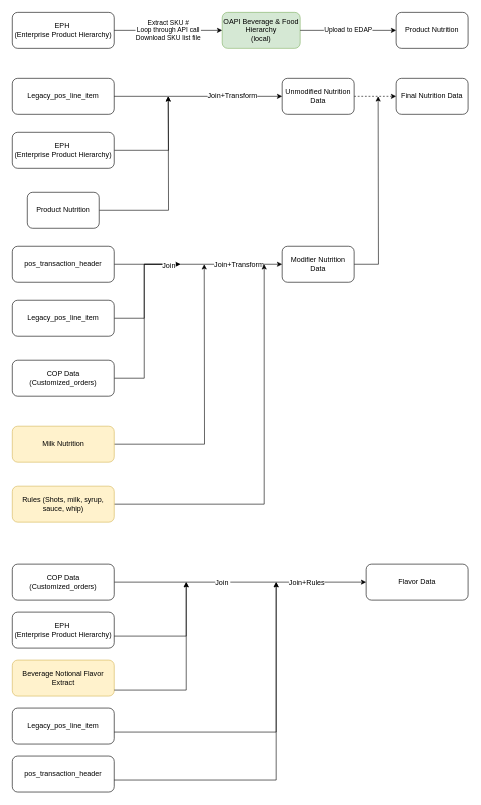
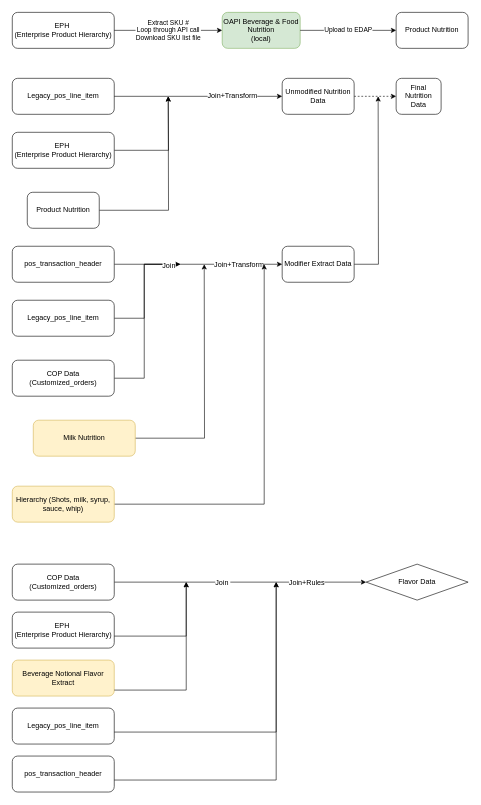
  <mxCell id="0" />
  <mxCell id="1" parent="0" />
  <mxCell id="2" value="EPH&amp;nbsp;&lt;br&gt;(Enterprise Product Hierarchy)&lt;br&gt;" style="rounded=1;whiteSpace=wrap;html=1;" vertex="1" parent="1"><mxGeometry x="20" y="20" width="170" height="60" as="geometry" /></mxCell>
  <mxCell id="3" value="Extract SKU #&lt;br&gt;Loop through API call&lt;br&gt;Download SKU list file&lt;br&gt;" style="endArrow=classic;html=1;exitX=1;exitY=0.5;exitDx=0;exitDy=0;entryX=0;entryY=0.5;entryDx=0;entryDy=0;" edge="1" parent="1" source="2" target="4"><mxGeometry width="50" height="50" relative="1" as="geometry"><mxPoint x="70" y="180" as="sourcePoint" /><mxPoint x="370" y="80" as="targetPoint" /></mxGeometry></mxCell>
- <mxCell id="4" value="OAPI Beverage &amp;amp; Food Hierarchy&lt;br&gt;(local)&lt;br&gt;" style="rounded=1;whiteSpace=wrap;html=1;fillColor=#d5e8d4;strokeColor=#82b366;" vertex="1" parent="1"><mxGeometry x="370" y="20" width="130" height="60" as="geometry" /></mxCell>
+ <mxCell id="4" value="OAPI Beverage &amp;amp; Food Nutrition&lt;br&gt;(local)&lt;br&gt;" style="rounded=1;whiteSpace=wrap;html=1;fillColor=#d5e8d4;strokeColor=#82b366;" vertex="1" parent="1"><mxGeometry x="370" y="20" width="130" height="60" as="geometry" /></mxCell>
  <mxCell id="5" value="Upload to EDAP" style="endArrow=classic;html=1;exitX=1;exitY=0.5;exitDx=0;exitDy=0;entryX=0;entryY=0.5;entryDx=0;entryDy=0;" edge="1" parent="1" source="4" target="6"><mxGeometry width="50" height="50" relative="1" as="geometry"><mxPoint x="530" y="100" as="sourcePoint" /><mxPoint x="620" y="80" as="targetPoint" /></mxGeometry></mxCell>
  <mxCell id="6" value="Product Nutrition" style="rounded=1;whiteSpace=wrap;html=1;" vertex="1" parent="1"><mxGeometry x="660" y="20" width="120" height="60" as="geometry" /></mxCell>
  <mxCell id="7" value="" style="edgeStyle=orthogonalEdgeStyle;rounded=0;orthogonalLoop=1;jettySize=auto;html=1;" edge="1" parent="1" source="8"><mxGeometry relative="1" as="geometry"><mxPoint x="280" y="160" as="targetPoint" /></mxGeometry></mxCell>
  <mxCell id="8" value="EPH&amp;nbsp;&lt;br&gt;(Enterprise Product Hierarchy)&lt;br&gt;" style="rounded=1;whiteSpace=wrap;html=1;" vertex="1" parent="1"><mxGeometry x="20" y="220" width="170" height="60" as="geometry" /></mxCell>
  <mxCell id="9" value="" style="edgeStyle=orthogonalEdgeStyle;rounded=0;orthogonalLoop=1;jettySize=auto;html=1;" edge="1" parent="1" source="10"><mxGeometry relative="1" as="geometry"><mxPoint x="280" y="160" as="targetPoint" /></mxGeometry></mxCell>
  <mxCell id="10" value="Product Nutrition" style="rounded=1;whiteSpace=wrap;html=1;" vertex="1" parent="1"><mxGeometry x="45" y="320" width="120" height="60" as="geometry" /></mxCell>
  <mxCell id="11" style="edgeStyle=orthogonalEdgeStyle;rounded=0;orthogonalLoop=1;jettySize=auto;html=1;exitX=1;exitY=0.5;exitDx=0;exitDy=0;" edge="1" parent="1" source="12"><mxGeometry relative="1" as="geometry"><mxPoint x="300" y="440" as="targetPoint" /><Array as="points"><mxPoint x="240" y="530" /><mxPoint x="240" y="440" /></Array></mxGeometry></mxCell>
  <mxCell id="12" value="Legacy_pos_line_item" style="rounded=1;whiteSpace=wrap;html=1;" vertex="1" parent="1"><mxGeometry x="20" y="500" width="170" height="60" as="geometry" /></mxCell>
  <mxCell id="13" value="" style="edgeStyle=orthogonalEdgeStyle;rounded=0;orthogonalLoop=1;jettySize=auto;html=1;" edge="1" parent="1" source="14"><mxGeometry relative="1" as="geometry"><mxPoint x="340" y="440" as="targetPoint" /></mxGeometry></mxCell>
- <mxCell id="14" value="Milk Nutrition" style="rounded=1;whiteSpace=wrap;html=1;fillColor=#fff2cc;strokeColor=#d6b656;" vertex="1" parent="1"><mxGeometry x="20" y="710" width="170" height="60" as="geometry" /></mxCell>
+ <mxCell id="14" value="Milk Nutrition" style="rounded=1;whiteSpace=wrap;html=1;fillColor=#fff2cc;strokeColor=#d6b656;" vertex="1" parent="1"><mxGeometry x="55" y="700" width="170" height="60" as="geometry" /></mxCell>
  <mxCell id="15" style="edgeStyle=orthogonalEdgeStyle;rounded=0;orthogonalLoop=1;jettySize=auto;html=1;" edge="1" parent="1" source="16"><mxGeometry relative="1" as="geometry"><mxPoint x="300" y="440" as="targetPoint" /><Array as="points"><mxPoint x="240" y="630" /><mxPoint x="240" y="440" /></Array></mxGeometry></mxCell>
  <mxCell id="16" value="COP Data&lt;br&gt;(Customized_orders)&lt;br&gt;" style="rounded=1;whiteSpace=wrap;html=1;" vertex="1" parent="1"><mxGeometry x="20" y="600" width="170" height="60" as="geometry" /></mxCell>
  <mxCell id="17" style="edgeStyle=orthogonalEdgeStyle;rounded=0;orthogonalLoop=1;jettySize=auto;html=1;exitX=1;exitY=0.5;exitDx=0;exitDy=0;entryX=0;entryY=0.5;entryDx=0;entryDy=0;" edge="1" parent="1" source="20" target="22"><mxGeometry relative="1" as="geometry"><mxPoint x="460" y="440" as="targetPoint" /><Array as="points" /></mxGeometry></mxCell>
  <mxCell id="18" value="Join" style="text;html=1;resizable=0;points=[];align=center;verticalAlign=middle;labelBackgroundColor=#ffffff;" vertex="1" connectable="0" parent="17"><mxGeometry x="0.048" y="-57" relative="1" as="geometry"><mxPoint x="-57" y="-55" as="offset" /></mxGeometry></mxCell>
  <mxCell id="19" value="Join+Transform" style="text;html=1;resizable=0;points=[];align=center;verticalAlign=middle;labelBackgroundColor=#ffffff;" vertex="1" connectable="0" parent="17"><mxGeometry x="0.333" y="-1" relative="1" as="geometry"><mxPoint x="20" y="-1" as="offset" /></mxGeometry></mxCell>
  <mxCell id="20" value="pos_transaction_header" style="rounded=1;whiteSpace=wrap;html=1;" vertex="1" parent="1"><mxGeometry x="20" y="410" width="170" height="60" as="geometry" /></mxCell>
  <mxCell id="21" value="" style="edgeStyle=orthogonalEdgeStyle;rounded=0;orthogonalLoop=1;jettySize=auto;html=1;" edge="1" parent="1" source="22"><mxGeometry relative="1" as="geometry"><mxPoint x="630" y="160" as="targetPoint" /></mxGeometry></mxCell>
- <mxCell id="22" value="Modifier Nutrition Data" style="rounded=1;whiteSpace=wrap;html=1;" vertex="1" parent="1"><mxGeometry x="470" y="410" width="120" height="60" as="geometry" /></mxCell>
+ <mxCell id="22" value="Modifier Extract Data" style="rounded=1;whiteSpace=wrap;html=1;" vertex="1" parent="1"><mxGeometry x="470" y="410" width="120" height="60" as="geometry" /></mxCell>
  <mxCell id="23" value="Legacy_pos_line_item" style="rounded=1;whiteSpace=wrap;html=1;" vertex="1" parent="1"><mxGeometry x="20" y="130" width="170" height="60" as="geometry" /></mxCell>
  <mxCell id="24" value="" style="endArrow=classic;html=1;exitX=1;exitY=0.5;exitDx=0;exitDy=0;entryX=0;entryY=0.5;entryDx=0;entryDy=0;" edge="1" parent="1" source="23" target="27"><mxGeometry width="50" height="50" relative="1" as="geometry"><mxPoint x="220" y="200" as="sourcePoint" /><mxPoint x="360" y="160" as="targetPoint" /></mxGeometry></mxCell>
  <mxCell id="25" value="Join+Transform" style="text;html=1;resizable=0;points=[];align=center;verticalAlign=middle;labelBackgroundColor=#ffffff;" vertex="1" connectable="0" parent="24"><mxGeometry x="0.4" y="2" relative="1" as="geometry"><mxPoint as="offset" /></mxGeometry></mxCell>
  <mxCell id="26" value="" style="edgeStyle=orthogonalEdgeStyle;rounded=0;orthogonalLoop=1;jettySize=auto;html=1;dashed=1;" edge="1" parent="1" source="27" target="28"><mxGeometry relative="1" as="geometry" /></mxCell>
  <mxCell id="27" value="Unmodified Nutrition Data" style="rounded=1;whiteSpace=wrap;html=1;" vertex="1" parent="1"><mxGeometry x="470" y="130" width="120" height="60" as="geometry" /></mxCell>
- <mxCell id="28" value="Final Nutrition Data" style="rounded=1;whiteSpace=wrap;html=1;" vertex="1" parent="1"><mxGeometry x="660" y="130" width="120" height="60" as="geometry" /></mxCell>
+ <mxCell id="28" value="Final Nutrition Data" style="rounded=1;whiteSpace=wrap;html=1;" vertex="1" parent="1"><mxGeometry x="660" y="130" width="75" height="60" as="geometry" /></mxCell>
  <mxCell id="29" value="" style="edgeStyle=orthogonalEdgeStyle;rounded=0;orthogonalLoop=1;jettySize=auto;html=1;" edge="1" parent="1" source="30"><mxGeometry relative="1" as="geometry"><mxPoint x="440" y="440" as="targetPoint" /><Array as="points"><mxPoint x="440" y="840" /><mxPoint x="440" y="440" /></Array></mxGeometry></mxCell>
- <mxCell id="30" value="Rules (Shots, milk, syrup, sauce, whip)" style="rounded=1;whiteSpace=wrap;html=1;fillColor=#fff2cc;strokeColor=#d6b656;" vertex="1" parent="1"><mxGeometry x="20" y="810" width="170" height="60" as="geometry" /></mxCell>
+ <mxCell id="30" value="Hierarchy (Shots, milk, syrup, sauce, whip)" style="rounded=1;whiteSpace=wrap;html=1;fillColor=#fff2cc;strokeColor=#d6b656;" vertex="1" parent="1"><mxGeometry x="20" y="810" width="170" height="60" as="geometry" /></mxCell>
  <mxCell id="31" value="" style="edgeStyle=none;rounded=0;orthogonalLoop=1;jettySize=auto;html=1;" edge="1" parent="1" source="34" target="35"><mxGeometry relative="1" as="geometry" /></mxCell>
  <mxCell id="32" value="Join+Rules" style="text;html=1;resizable=0;points=[];align=center;verticalAlign=middle;labelBackgroundColor=#ffffff;" vertex="1" connectable="0" parent="31"><mxGeometry x="0.384" y="1" relative="1" as="geometry"><mxPoint x="29" y="1" as="offset" /></mxGeometry></mxCell>
  <mxCell id="33" value="Join&amp;nbsp;" style="text;html=1;resizable=0;points=[];align=center;verticalAlign=middle;labelBackgroundColor=#ffffff;" vertex="1" connectable="0" parent="31"><mxGeometry x="-0.285" relative="1" as="geometry"><mxPoint x="30" as="offset" /></mxGeometry></mxCell>
  <mxCell id="34" value="COP Data&lt;br&gt;(Customized_orders)&lt;br&gt;" style="rounded=1;whiteSpace=wrap;html=1;" vertex="1" parent="1"><mxGeometry x="20" y="940" width="170" height="60" as="geometry" /></mxCell>
- <mxCell id="35" value="Flavor Data" style="rounded=1;whiteSpace=wrap;html=1;" vertex="1" parent="1"><mxGeometry x="610" y="940" width="170" height="60" as="geometry" /></mxCell>
+ <mxCell id="35" value="Flavor Data" style="rhombus;whiteSpace=wrap;html=1;" vertex="1" parent="1"><mxGeometry x="610" y="940" width="170" height="60" as="geometry" /></mxCell>
  <mxCell id="36" value="Beverage Notional Flavor Extract" style="rounded=1;whiteSpace=wrap;html=1;fillColor=#fff2cc;strokeColor=#d6b656;" vertex="1" parent="1"><mxGeometry x="20" y="1100" width="170" height="60" as="geometry" /></mxCell>
  <mxCell id="37" value="EPH&amp;nbsp;&lt;br&gt;(Enterprise Product Hierarchy)&lt;br&gt;" style="rounded=1;whiteSpace=wrap;html=1;" vertex="1" parent="1"><mxGeometry x="20" y="1020" width="170" height="60" as="geometry" /></mxCell>
  <mxCell id="38" value="" style="edgeStyle=orthogonalEdgeStyle;rounded=0;orthogonalLoop=1;jettySize=auto;html=1;" edge="1" parent="1"><mxGeometry relative="1" as="geometry"><mxPoint x="190" y="1150" as="sourcePoint" /><mxPoint x="310" y="970" as="targetPoint" /><Array as="points"><mxPoint x="190" y="1150" /><mxPoint x="310" y="1150" /></Array></mxGeometry></mxCell>
  <mxCell id="39" value="" style="edgeStyle=orthogonalEdgeStyle;rounded=0;orthogonalLoop=1;jettySize=auto;html=1;" edge="1" parent="1"><mxGeometry relative="1" as="geometry"><mxPoint x="190" y="1060" as="sourcePoint" /><mxPoint x="310" y="970" as="targetPoint" /><Array as="points"><mxPoint x="190" y="1060" /><mxPoint x="310" y="1060" /></Array></mxGeometry></mxCell>
  <mxCell id="40" value="pos_transaction_header" style="rounded=1;whiteSpace=wrap;html=1;" vertex="1" parent="1"><mxGeometry x="20" y="1260" width="170" height="60" as="geometry" /></mxCell>
  <mxCell id="41" value="Legacy_pos_line_item" style="rounded=1;whiteSpace=wrap;html=1;" vertex="1" parent="1"><mxGeometry x="20" y="1180" width="170" height="60" as="geometry" /></mxCell>
  <mxCell id="42" value="" style="edgeStyle=orthogonalEdgeStyle;rounded=0;orthogonalLoop=1;jettySize=auto;html=1;" edge="1" parent="1"><mxGeometry relative="1" as="geometry"><mxPoint x="190" y="1220" as="sourcePoint" /><mxPoint x="460" y="970" as="targetPoint" /><Array as="points"><mxPoint x="460" y="1220" /></Array></mxGeometry></mxCell>
  <mxCell id="43" value="" style="edgeStyle=orthogonalEdgeStyle;rounded=0;orthogonalLoop=1;jettySize=auto;html=1;" edge="1" parent="1"><mxGeometry relative="1" as="geometry"><mxPoint x="190" y="1300" as="sourcePoint" /><mxPoint x="460" y="970" as="targetPoint" /><Array as="points"><mxPoint x="460" y="1300" /><mxPoint x="460" y="1120" /></Array></mxGeometry></mxCell>
